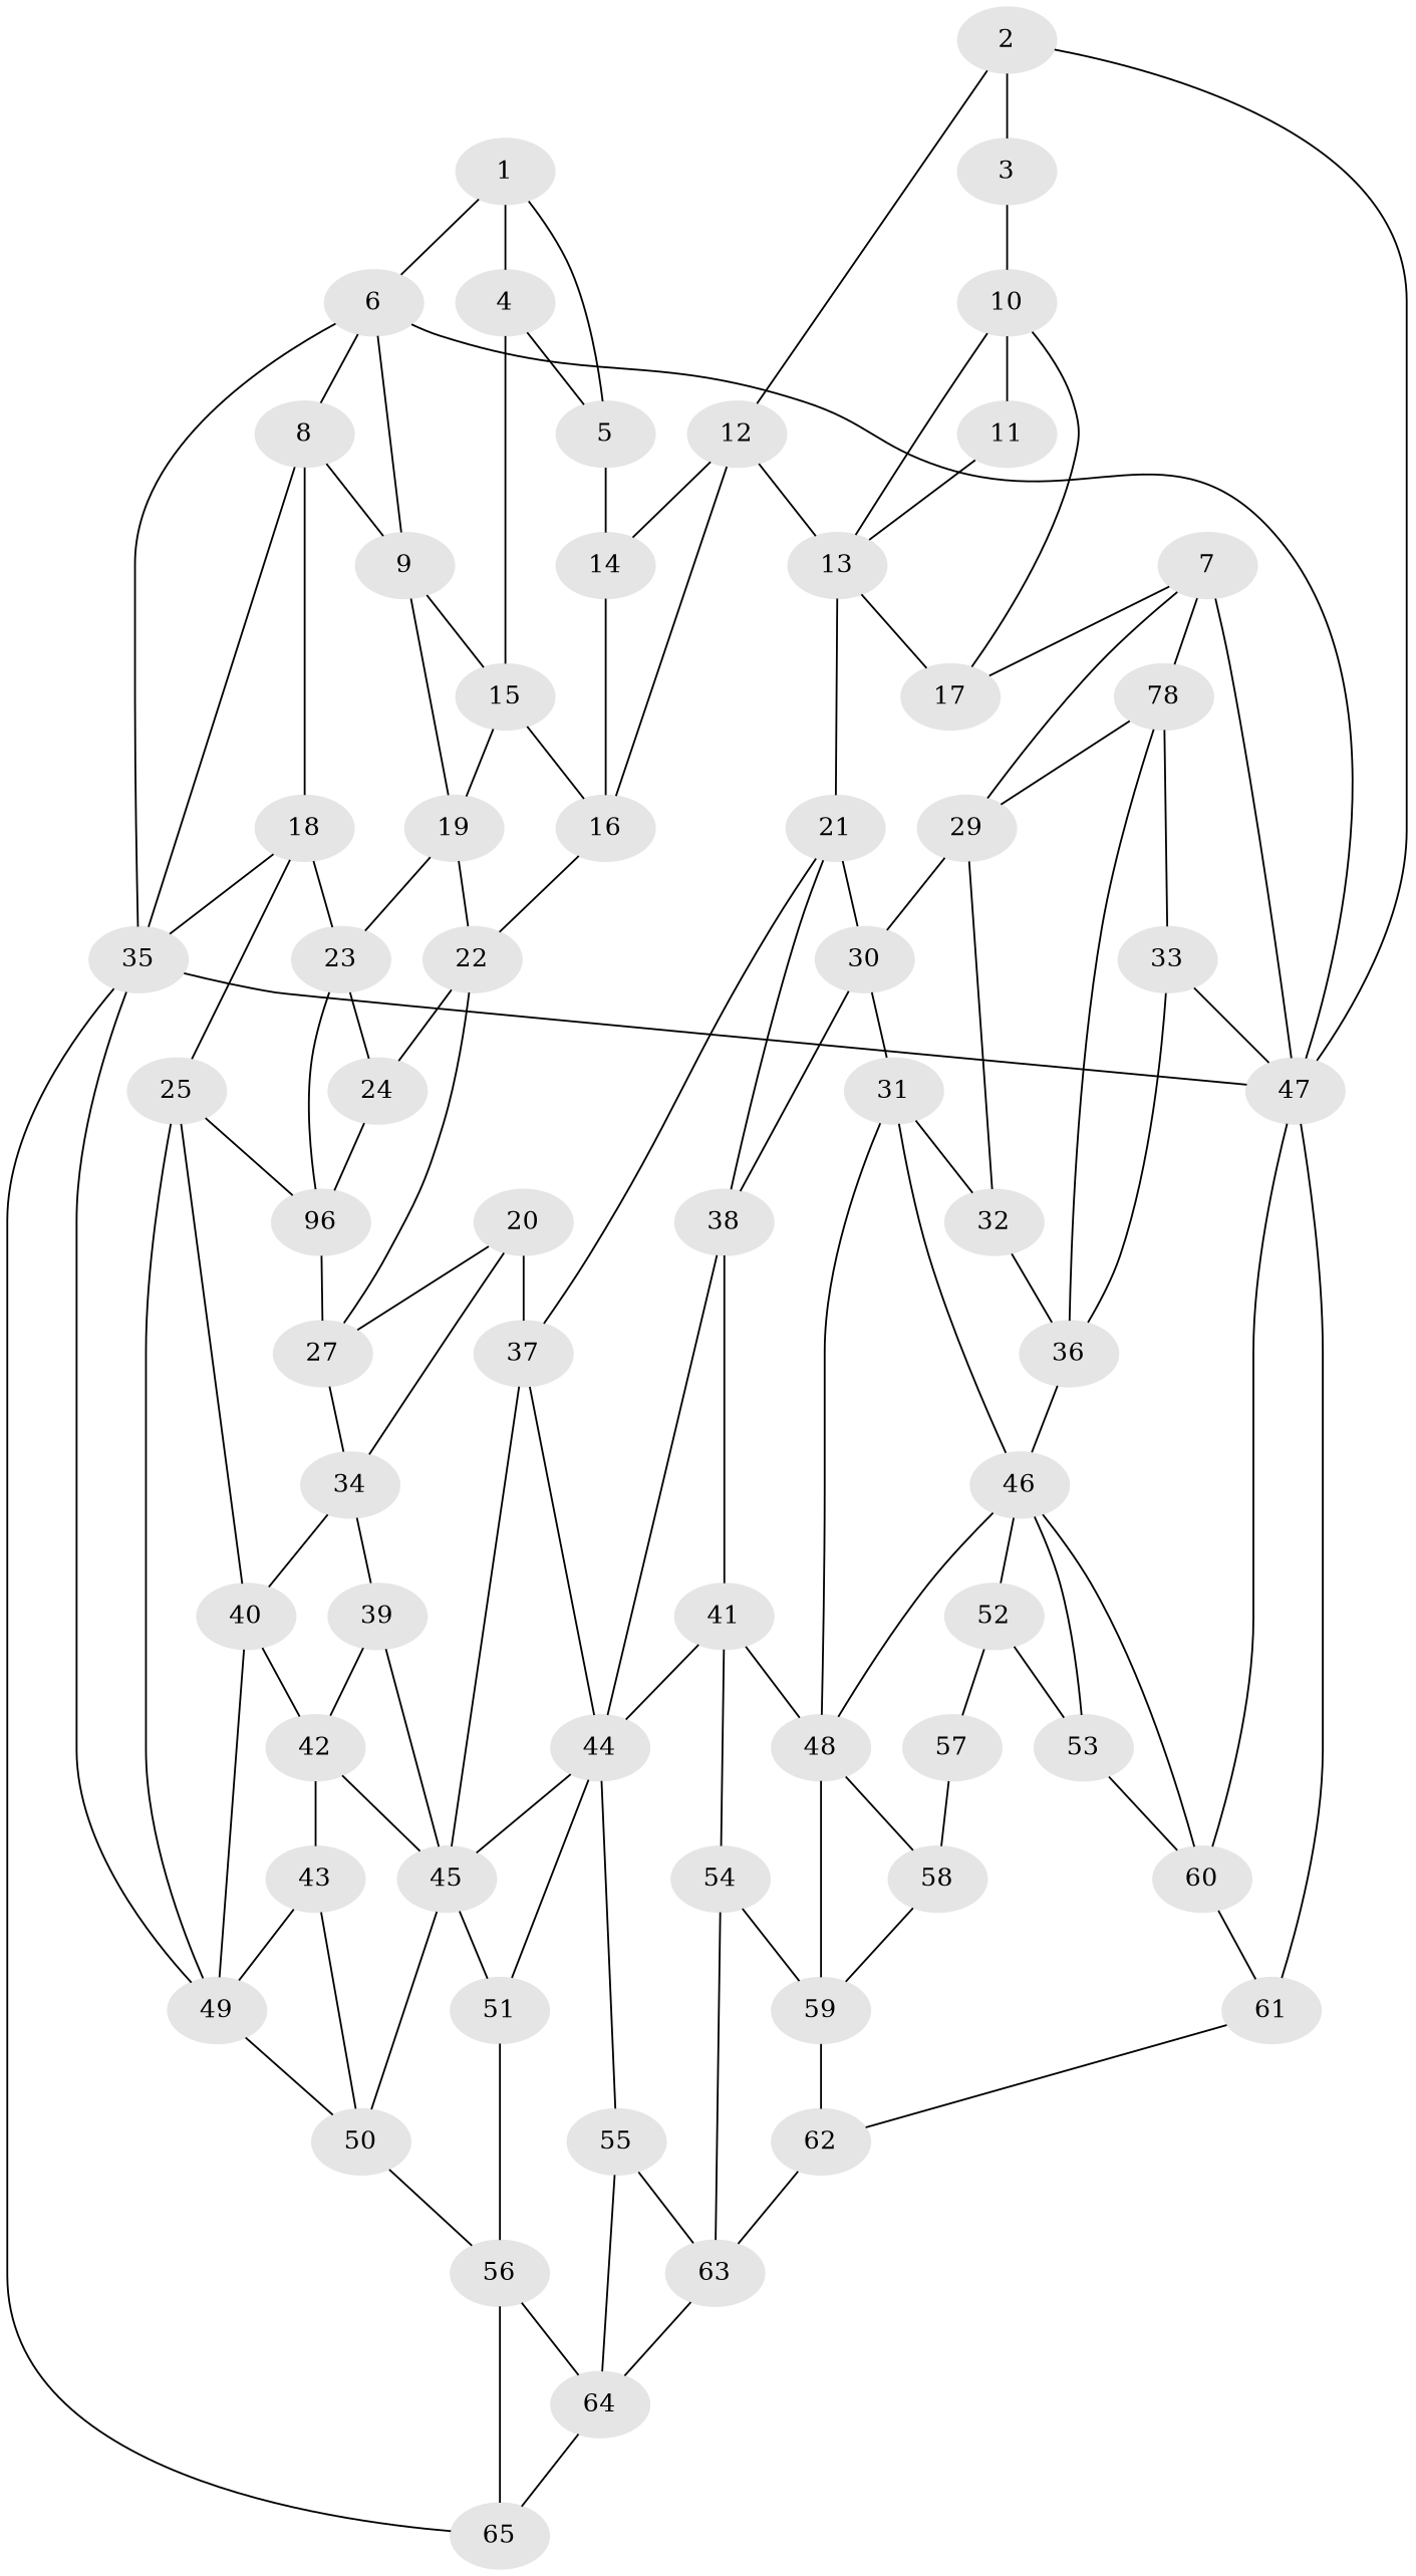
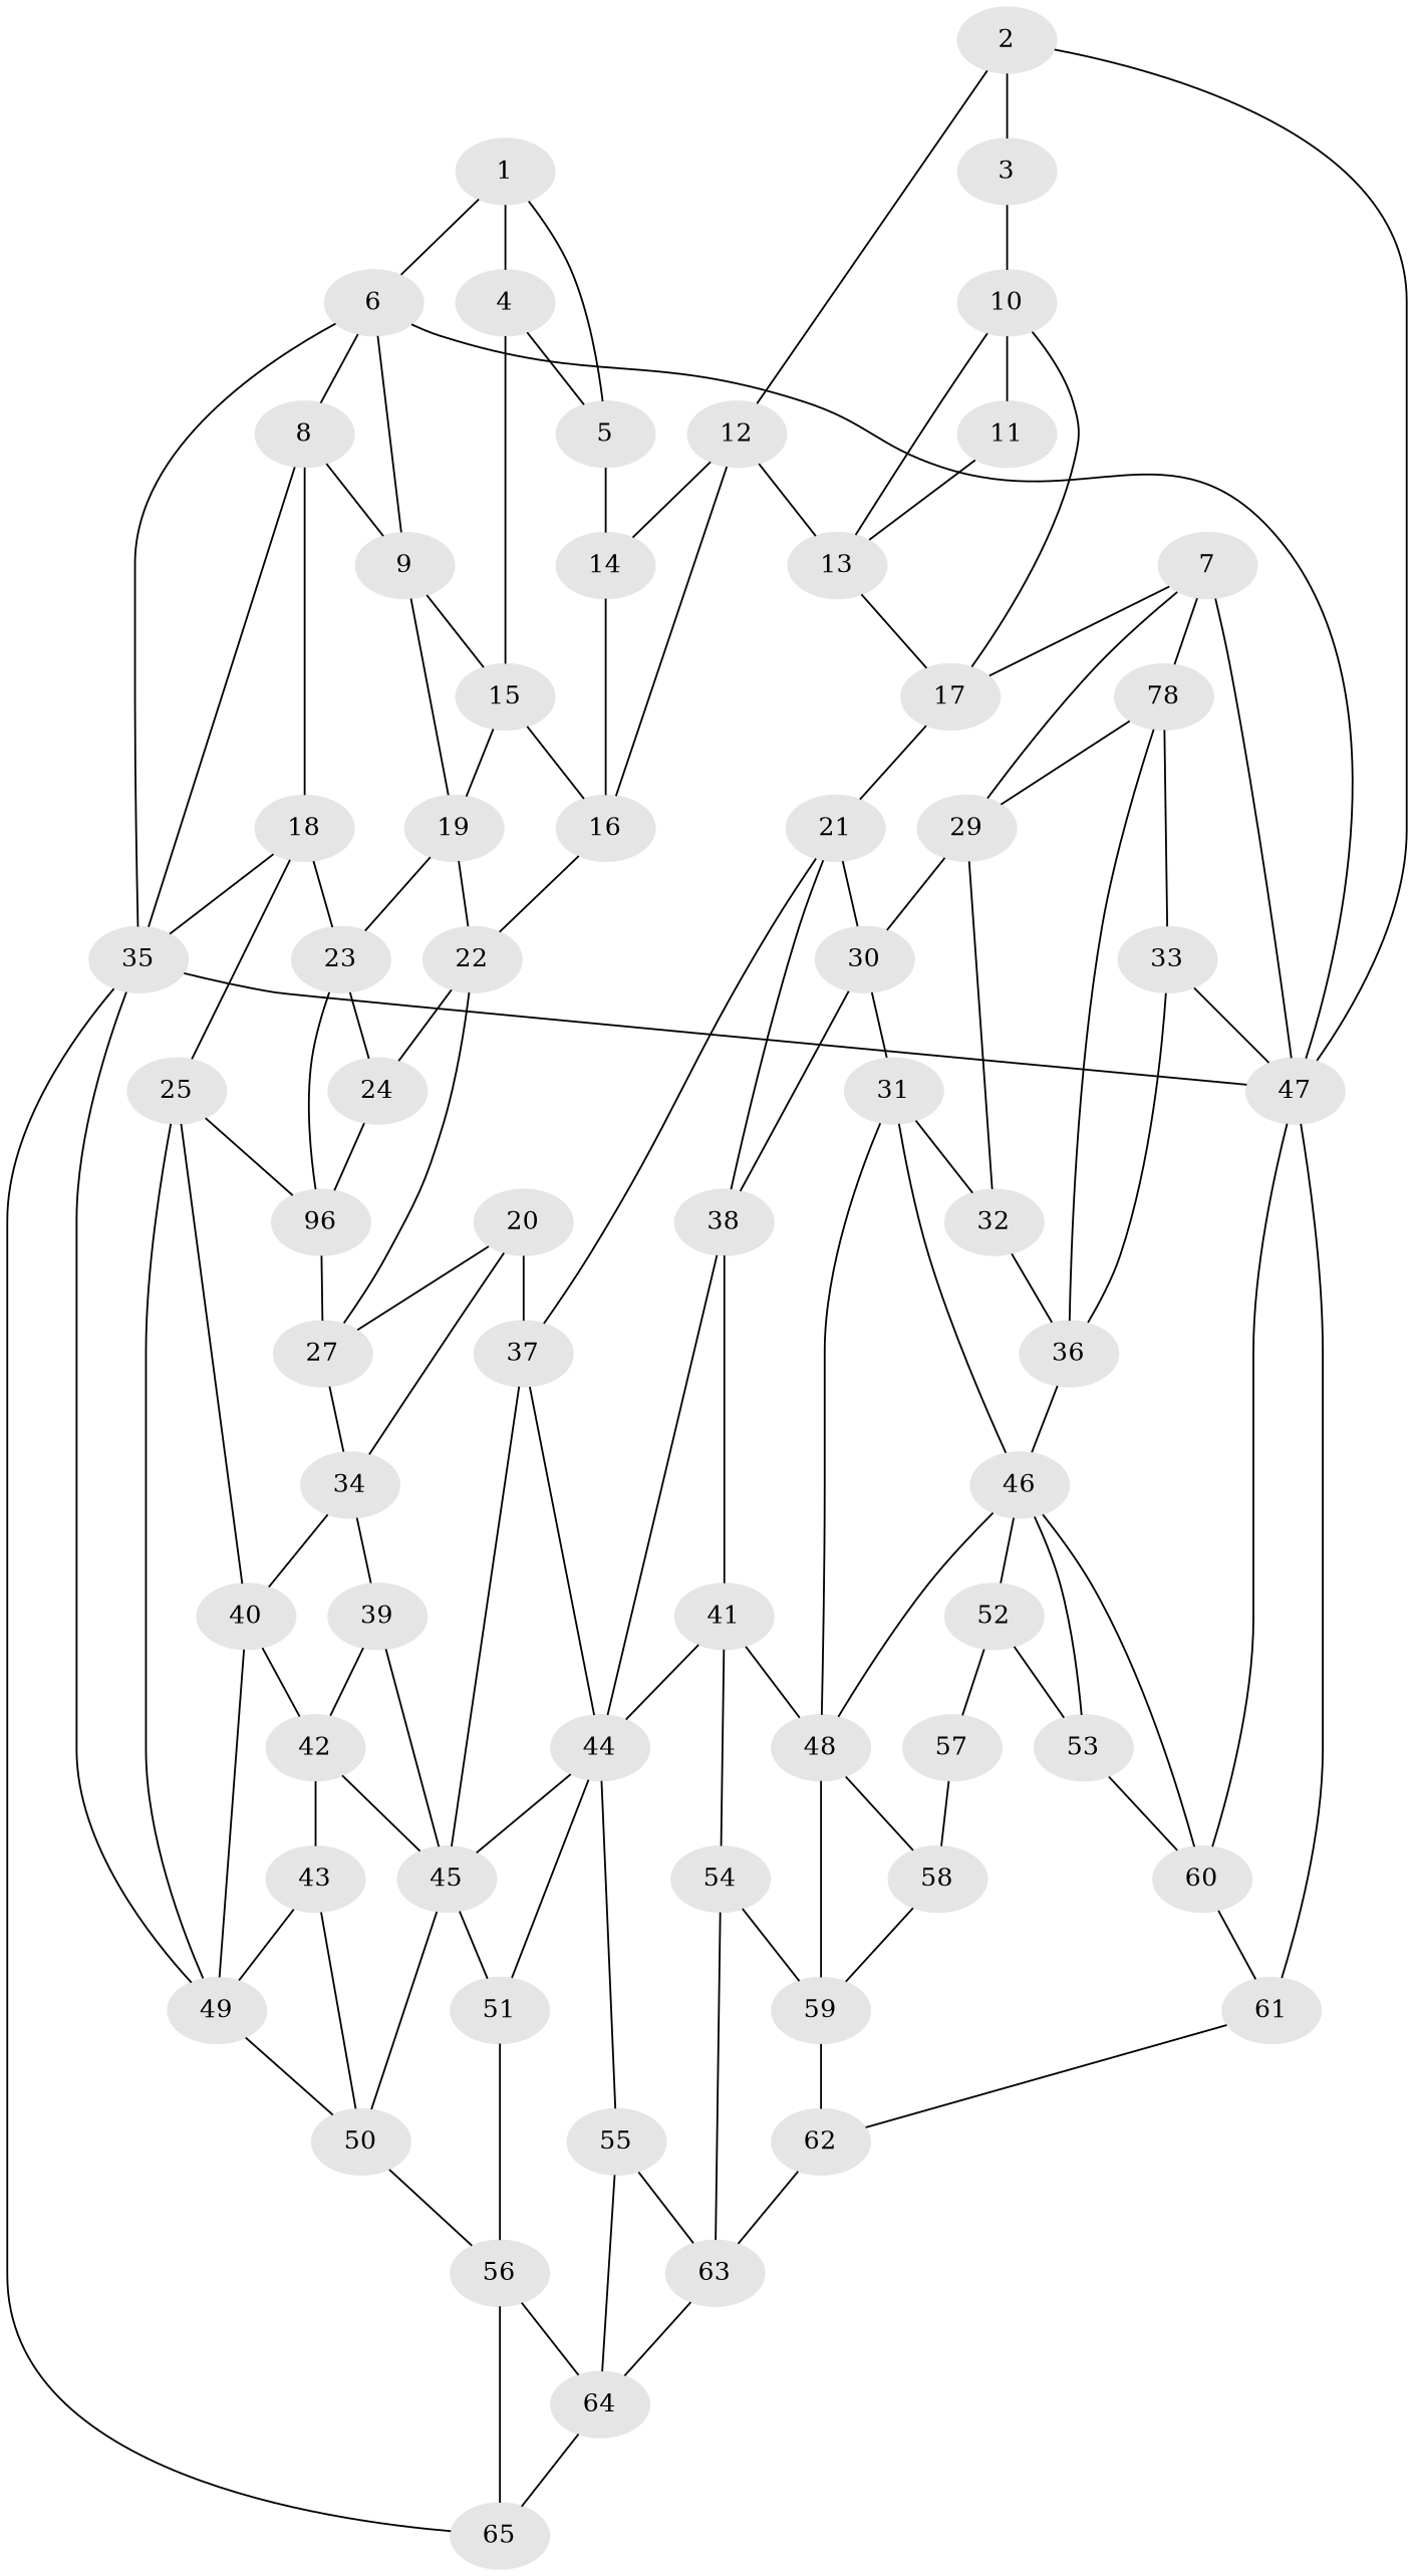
  graph {
    node [color=gray90 style=filled]
    edge [weight=1.0]
    1
    4
    5
    6
    15
    14
    47
    8
    9
    35
    2
    3
    12
    10
    13
    16
    60
    61
    17
    11
    19
    18
    49
    65
    7
    n26 [label=78]
    29
    21
    33
    36
    30
    32
    23
    25
    22
    27
    24
    37
    38
    n40 [label=96]
    40
    20
    34
    39
    44
    45
    31
    41
    42
    50
    46
    48
    52
    53
    58
    59
    51
    55
    54
    43
    63
    56
    64
    57
    62
    1 -- 4
    1 -- 5
    1 -- 6
    4 -- 5
    4 -- 15
    5 -- 14 [weight=2.0]
    6 -- 47
    6 -- 8
    6 -- 9
    6 -- 35
    15 -- 16
    15 -- 19
    14 -- 16
    47 -- 60
    47 -- 61 [weight=2.0]
    8 -- 9
    8 -- 35
    8 -- 18
    9 -- 15
    9 -- 19
    35 -- 47
    35 -- 49
    35 -- 65
    2 -- 47
    2 -- 3 [weight=2.0]
    2 -- 12
    3 -- 10
    12 -- 14
    12 -- 13
    12 -- 16
    10 -- 13
    10 -- 17
    10 -- 11
    13 -- 17
    16 -- 22
    60 -- 61
    61 -- 62
-   13 -- 21
+   17 -- 21
    11 -- 13
    19 -- 23
    19 -- 22
    18 -- 35
    18 -- 23
    18 -- 25
    49 -- 50
    7 -- 47
    7 -- 17
    7 -- n26
    7 -- 29
    n26 -- 29
    n26 -- 33
    n26 -- 36
    29 -- 30
    29 -- 32
    21 -- 30
    21 -- 37
    21 -- 38
    33 -- 47
    33 -- 36
    36 -- 46
    30 -- 38
    30 -- 31
    32 -- 36
    23 -- 24
    23 -- n40
    25 -- 49
    25 -- n40
    25 -- 40
    22 -- 27
    22 -- 24
    27 -- 34
    24 -- n40
    37 -- 44
    37 -- 45
    38 -- 44
    38 -- 41
    n40 -- 27
    40 -- 49
    40 -- 42
    20 -- 27
    20 -- 37
    20 -- 34
    34 -- 40
    34 -- 39
    39 -- 45
    39 -- 42
    44 -- 45
    44 -- 51
    44 -- 55
    45 -- 50
    45 -- 51
    31 -- 32
    31 -- 46
    31 -- 48
    41 -- 44
    41 -- 48
    41 -- 54
    42 -- 45
    42 -- 43
    50 -- 56
    46 -- 60
    46 -- 48
    46 -- 52
    46 -- 53
    48 -- 58
    48 -- 59
    52 -- 53
    52 -- 57 [weight=2.0]
    53 -- 60
    58 -- 59
    59 -- 62
    51 -- 56
    55 -- 63
    55 -- 64
    54 -- 59
    54 -- 63
    43 -- 49 [weight=2.0]
    43 -- 50
    63 -- 64
    56 -- 65
    56 -- 64
    64 -- 65
    57 -- 58 [weight=2.0]
    62 -- 63
  }
